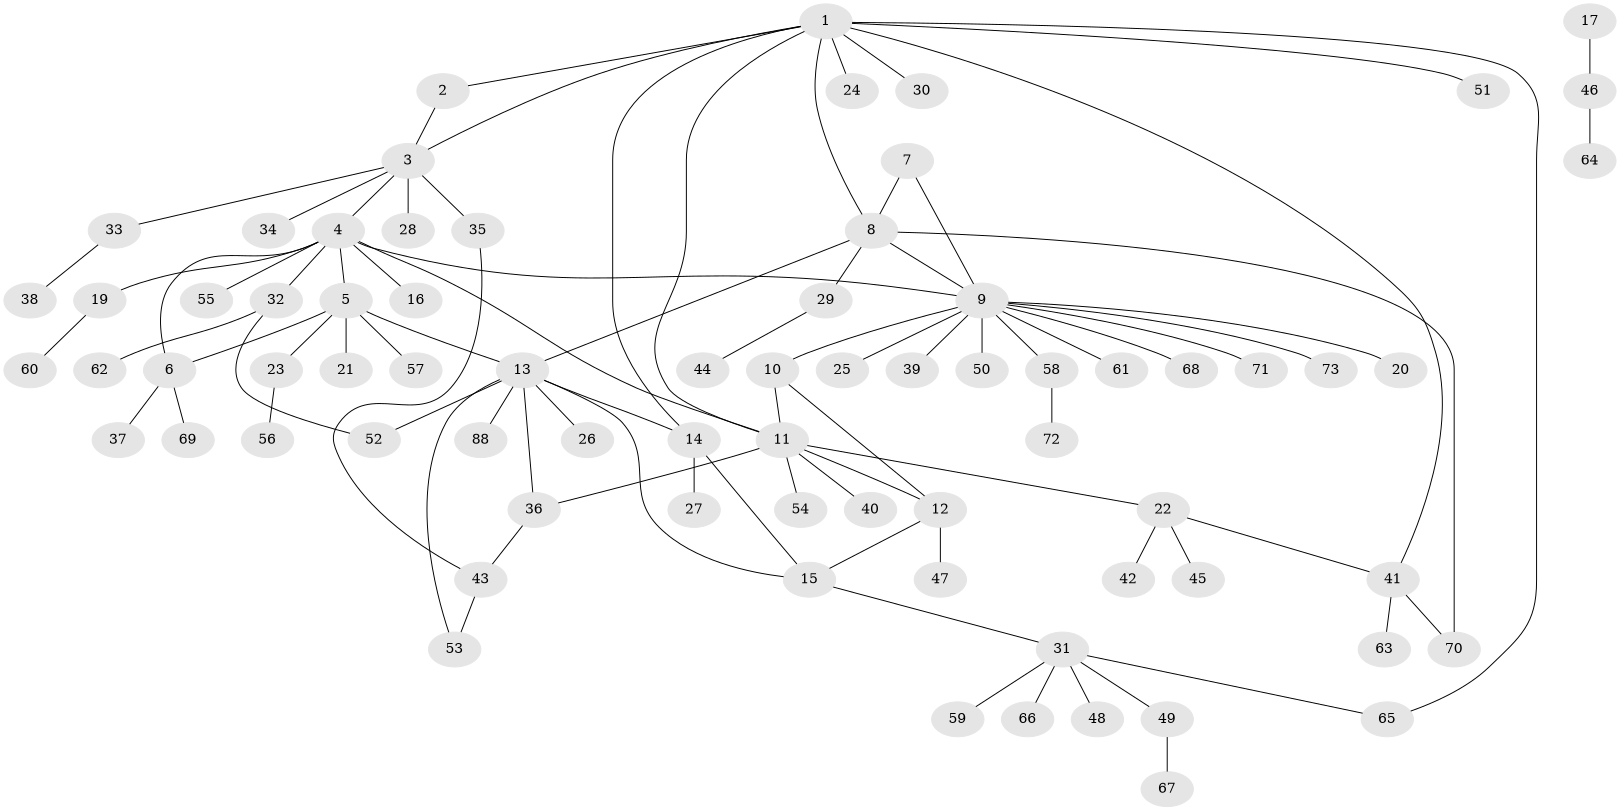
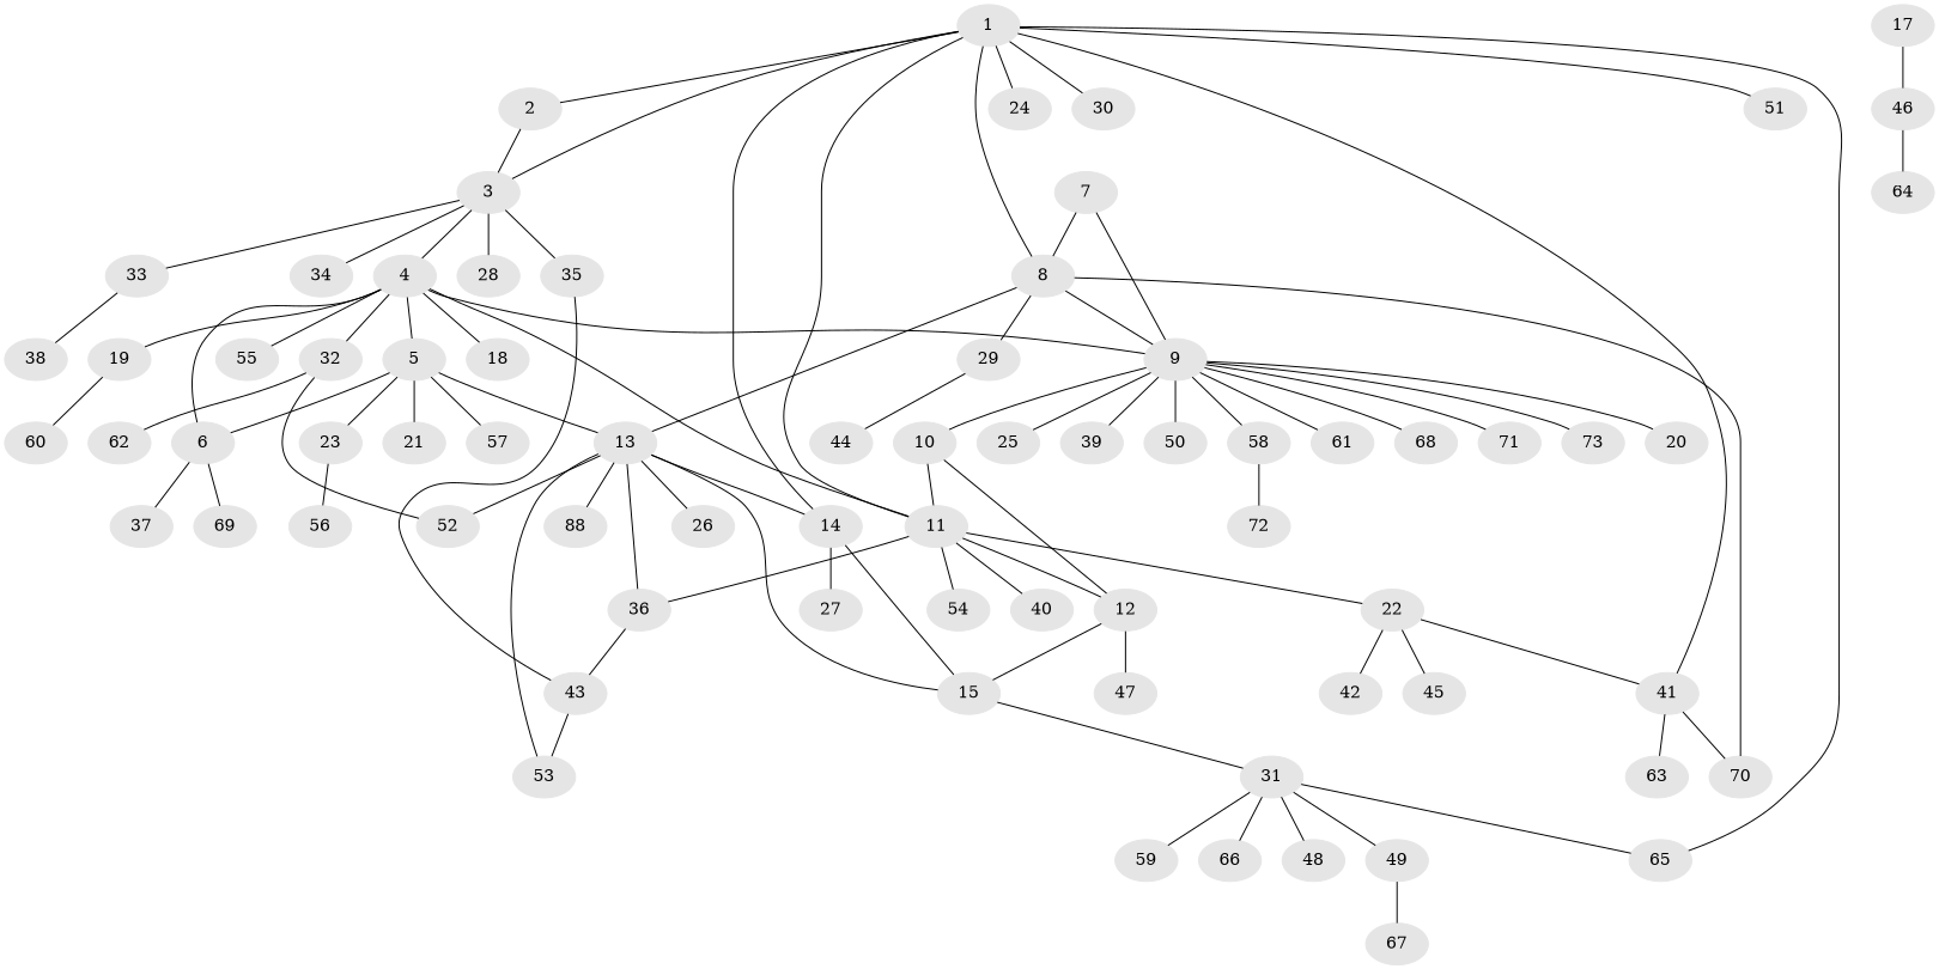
  graph {
    node [color=gray90 style=filled]
    1
    2
    3
    8
    11
    14
    24
    30
    41
    51
    65
    4
    28
    33
    34
    35
    9
    13
    29
    70
    12
    22
    36
    40
    54
    15
    27
    63
    5
    6
-   16
+   16 [label=18]
    19
    32
    55
    38
    43
    21
    23
    57
    37
    69
    10
    20
    25
    39
    50
    58
    61
    68
    71
    73
    60
    52
    62
    n55 [label=88]
    26
    53
    56
    7
    44
    72
    47
    42
    45
    31
    17
    46
    48
    49
    59
    66
    64
    67
    1 -- 2
    1 -- 3
    1 -- 8
    1 -- 11
    1 -- 14
    1 -- 24
    1 -- 30
    1 -- 41
    1 -- 51
    1 -- 65
    2 -- 3
    3 -- 4
    3 -- 28
    3 -- 33
    3 -- 34
    3 -- 35
    8 -- 9
    8 -- 13
    8 -- 29
    8 -- 70
    11 -- 12
    11 -- 22
    11 -- 36
    11 -- 40
    11 -- 54
    14 -- 15
    14 -- 27
    41 -- 70
    41 -- 63
    4 -- 11
    4 -- 9
    4 -- 5
    4 -- 6
    4 -- 16
    4 -- 19
    4 -- 32
    4 -- 55
    33 -- 38
    35 -- 43
    9 -- 10
    9 -- 20
    9 -- 25
    9 -- 39
    9 -- 50
    9 -- 58
    9 -- 61
    9 -- 68
    9 -- 71
    9 -- 73
    13 -- 14
    13 -- 36
    13 -- 15
    13 -- 52
    13 -- n55
    13 -- 26
    13 -- 53
    29 -- 44
    12 -- 15
    12 -- 47
    22 -- 41
    22 -- 42
    22 -- 45
    36 -- 43
    15 -- 31
    5 -- 13
    5 -- 6
    5 -- 21
    5 -- 23
    5 -- 57
    6 -- 37
    6 -- 69
    19 -- 60
    32 -- 52
    32 -- 62
    43 -- 53
    23 -- 56
    10 -- 11
    10 -- 12
    58 -- 72
    7 -- 8
    7 -- 9
    31 -- 65
    31 -- 48
    31 -- 49
    31 -- 59
    31 -- 66
    17 -- 46
    46 -- 64
    49 -- 67
  }
